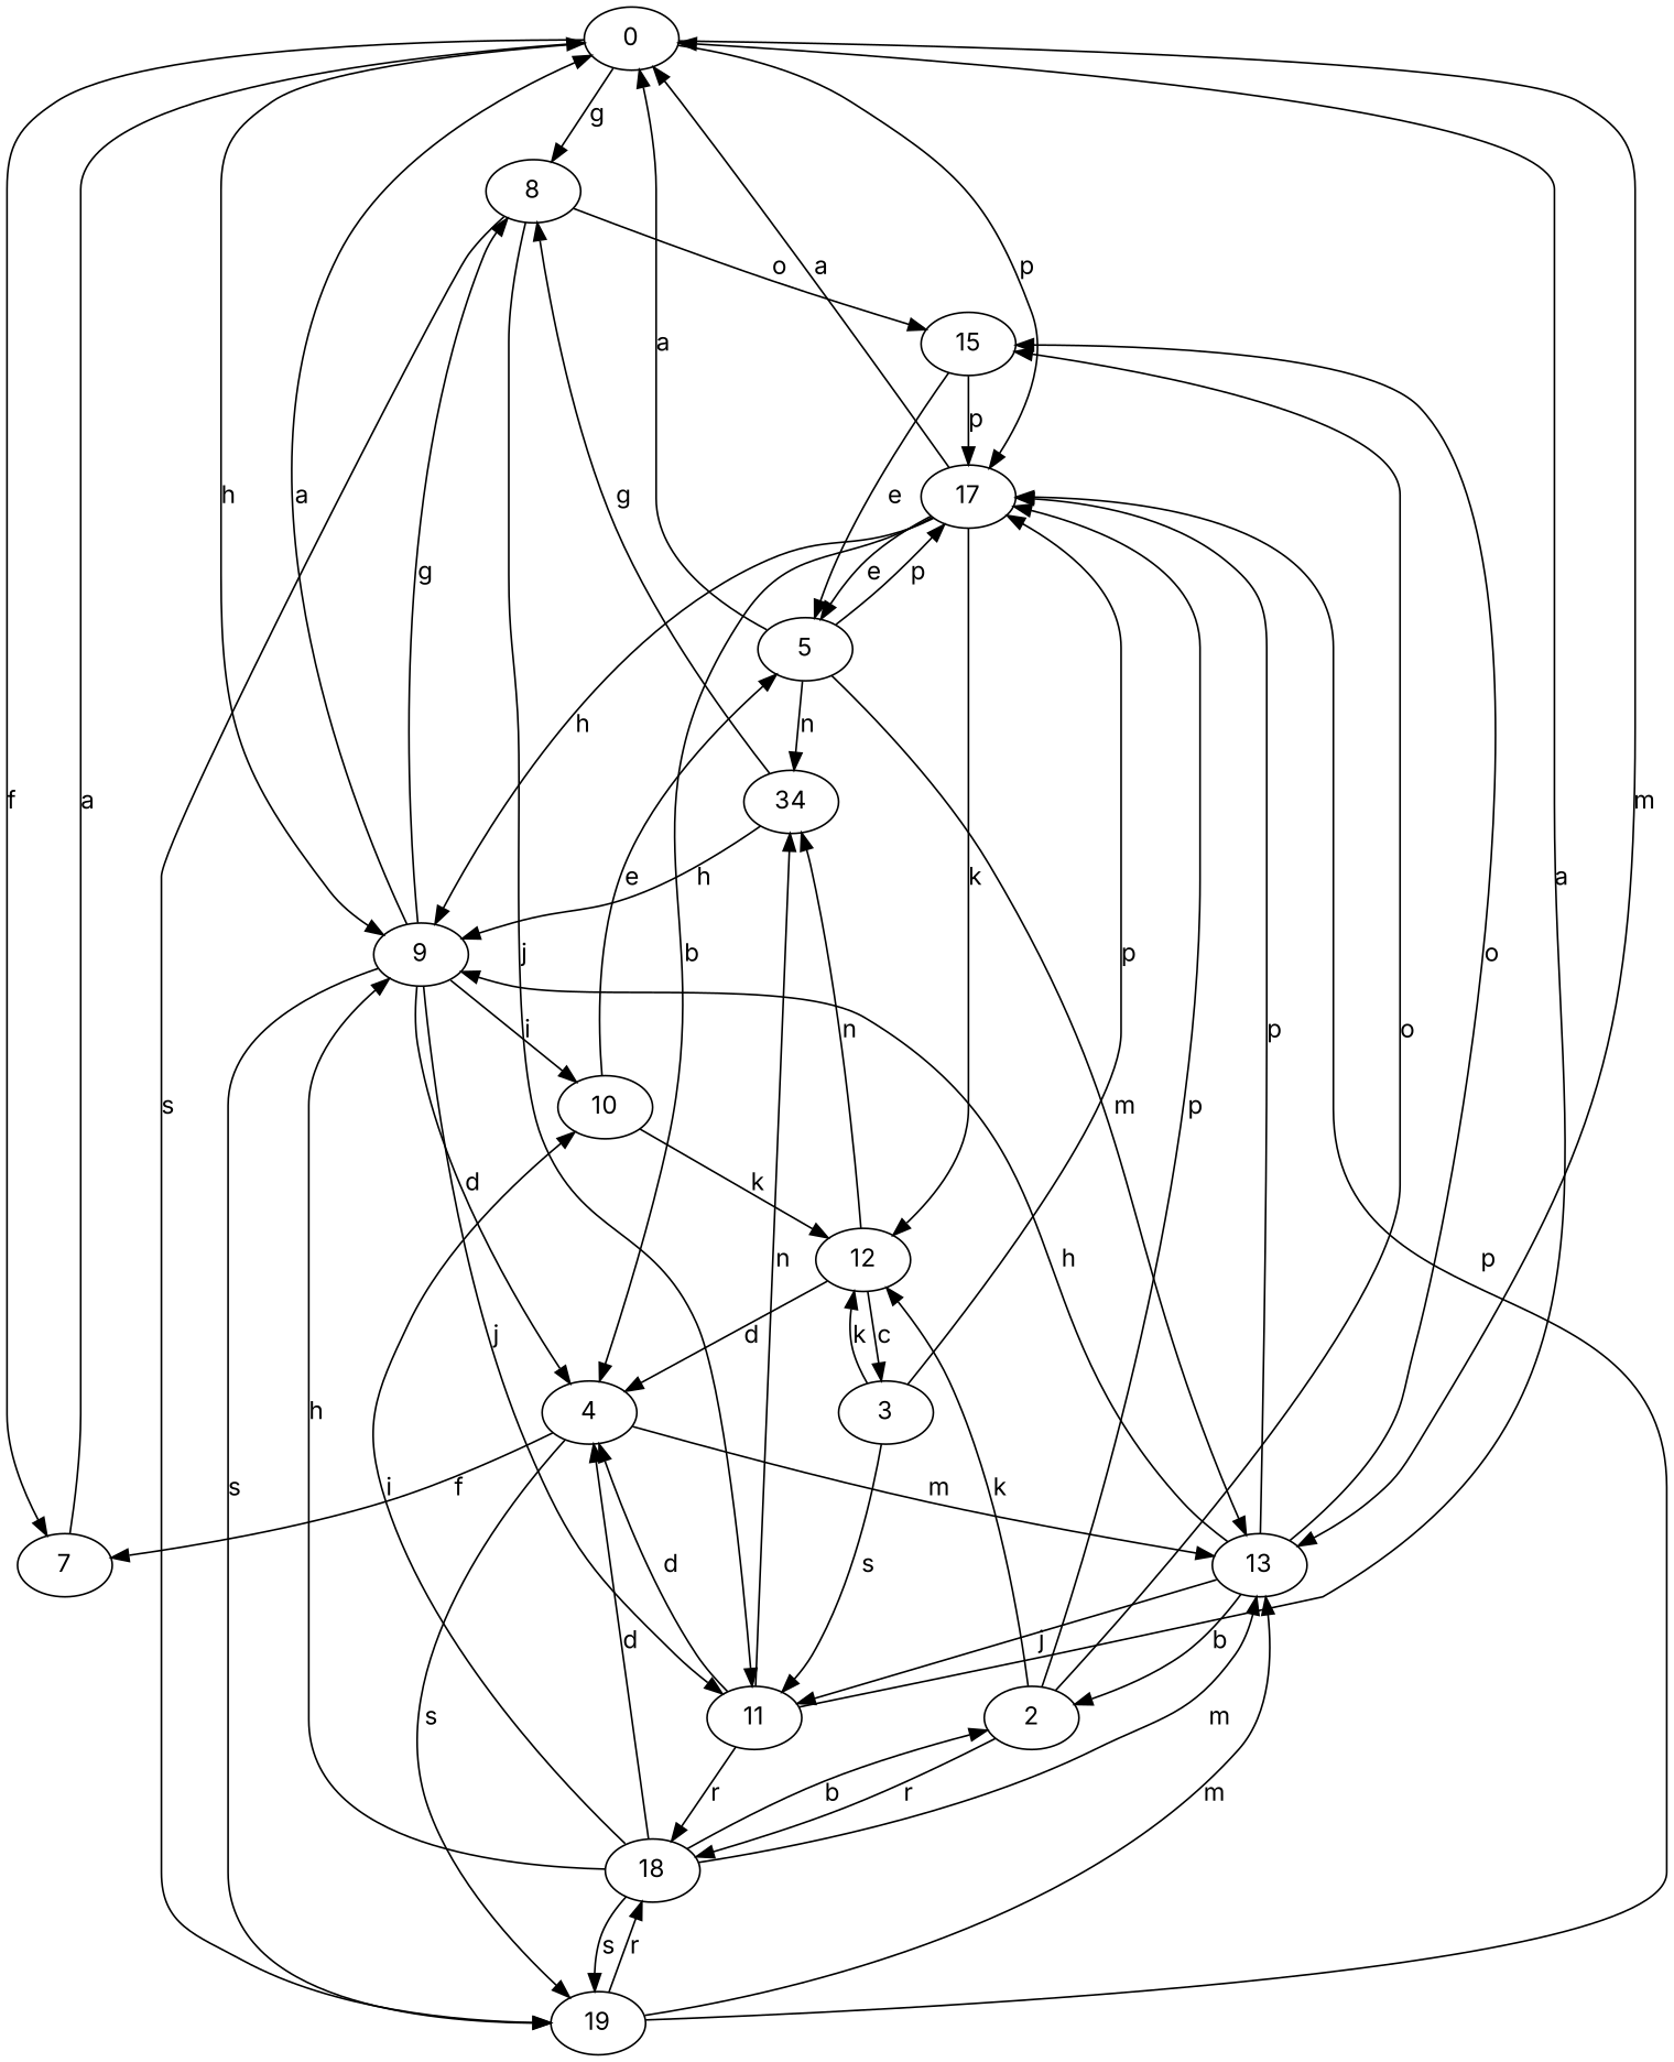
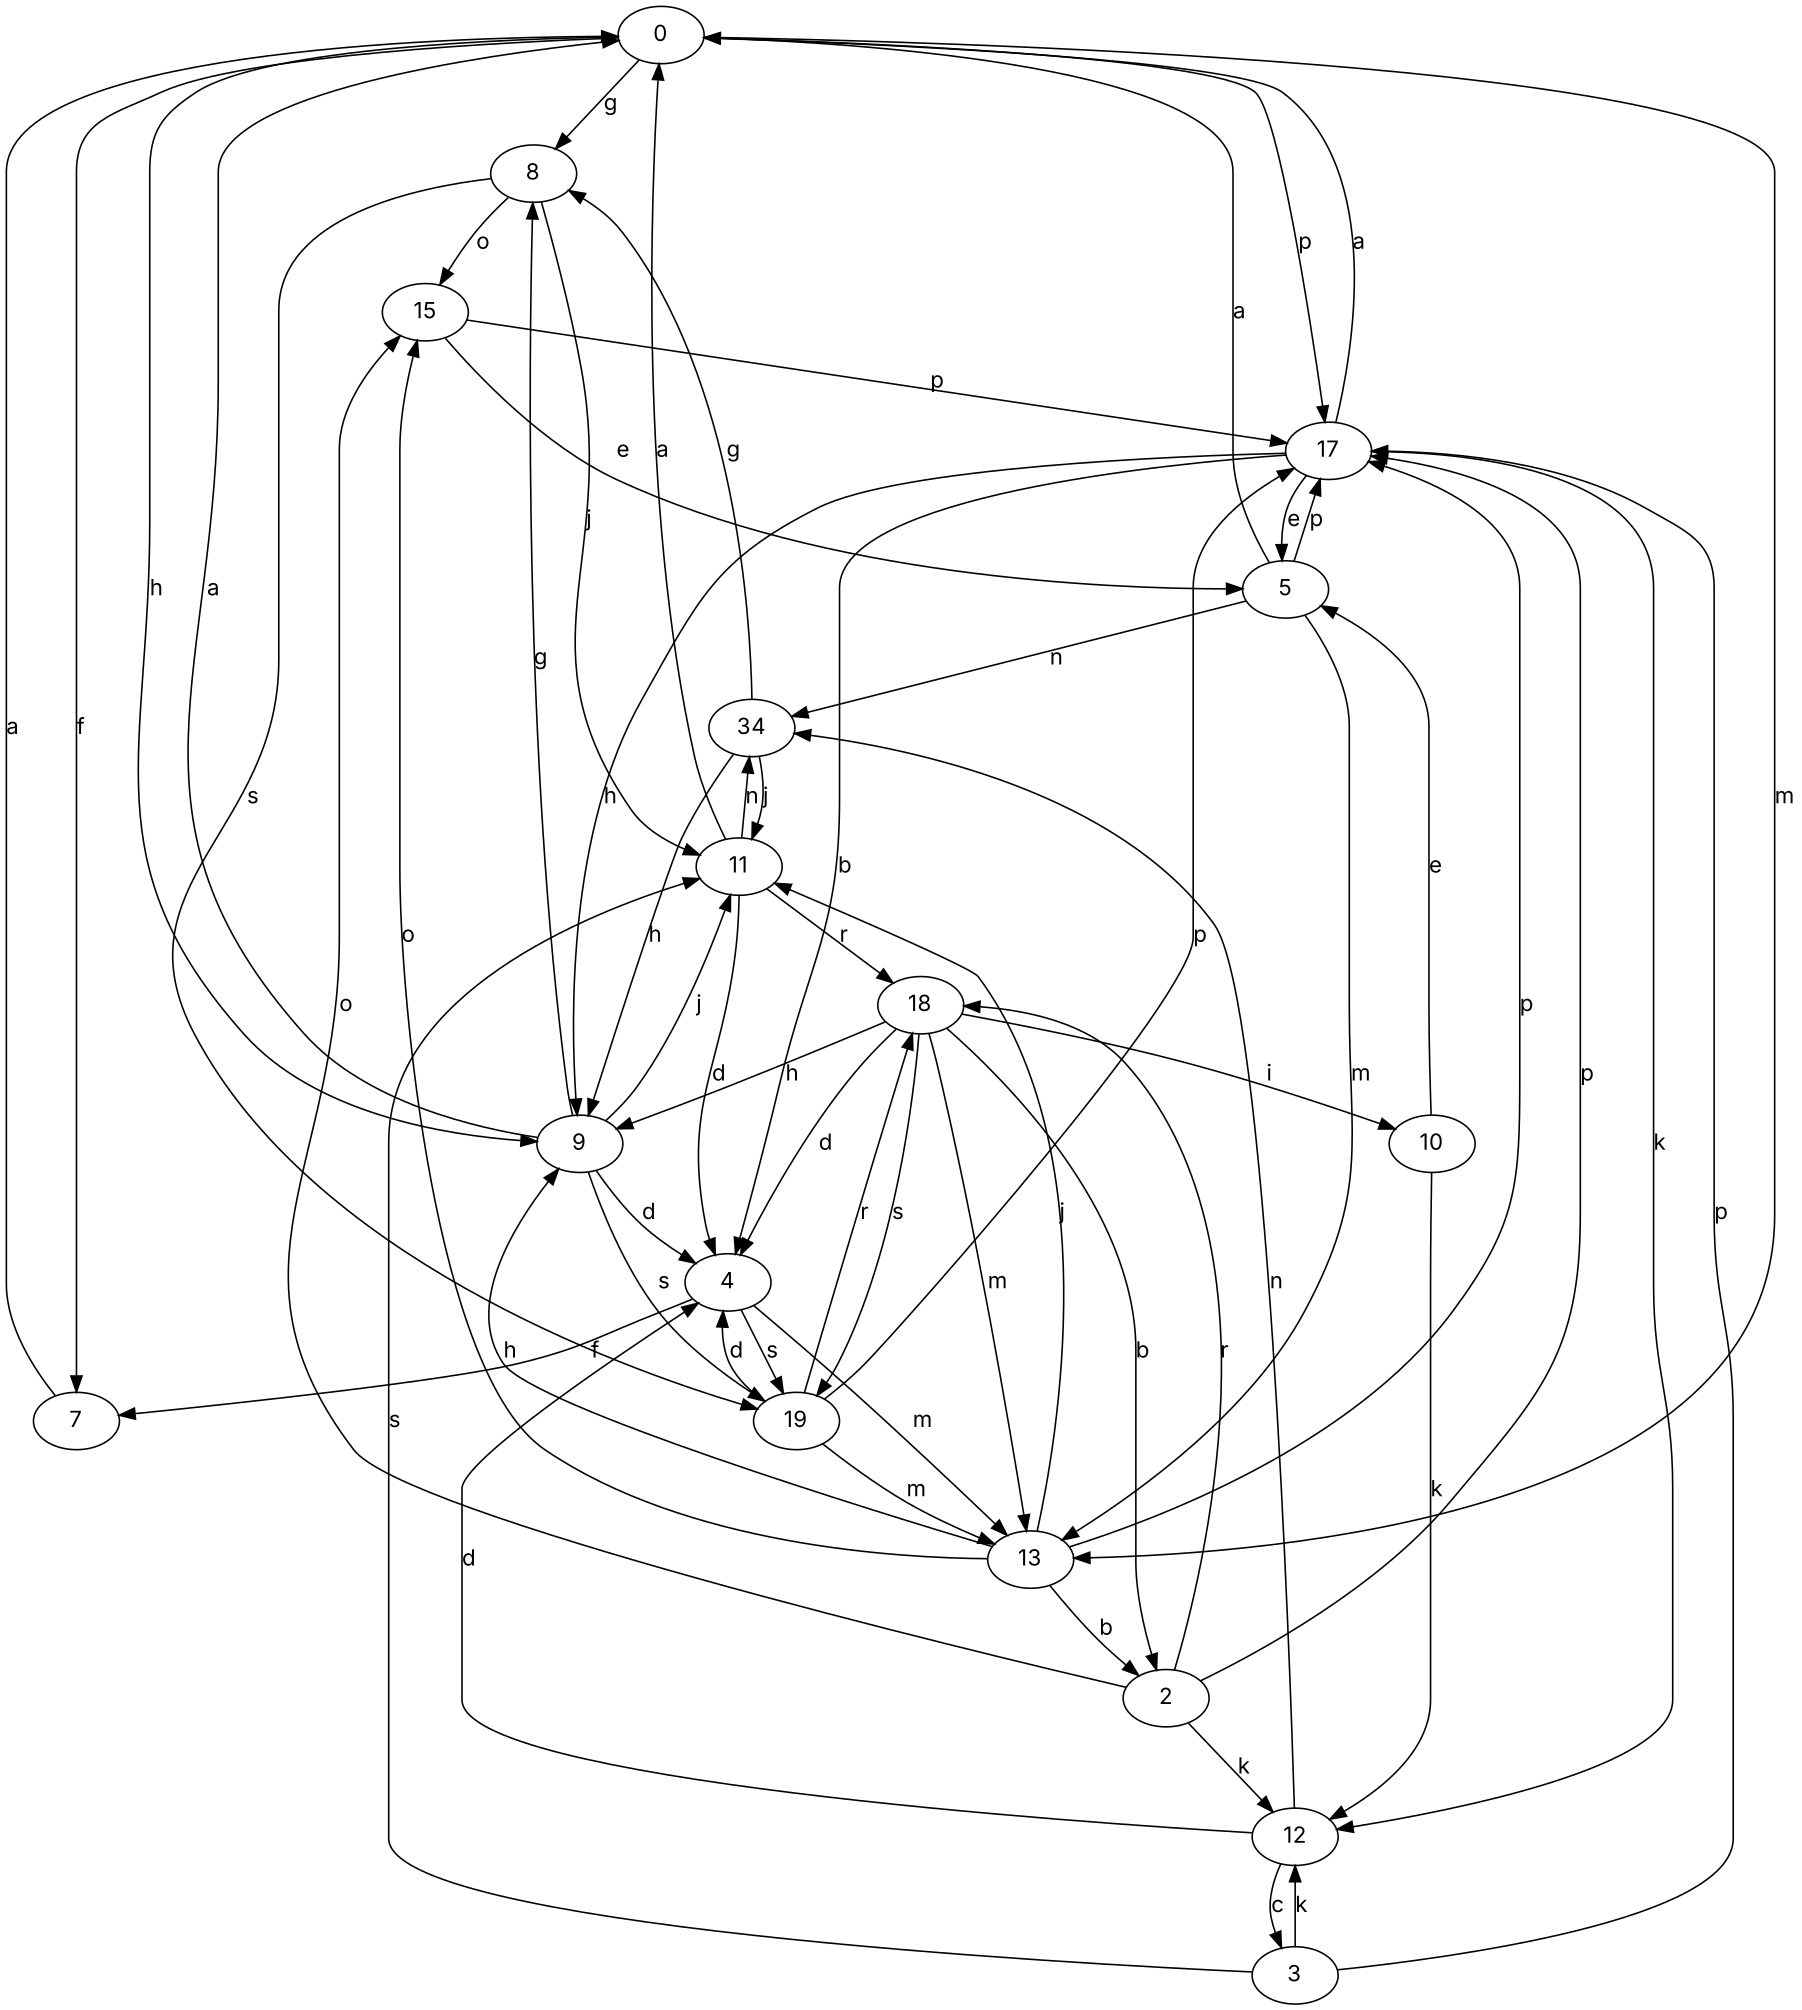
  strict digraph {
    fontname=Inter
    node [fontname=Inter]
    edge [fontname=Inter]
    0
    7
    8
    9
    13
    17
    15
    19
    11
    4
    10
    2
    12
    5
    18
    3
    n17 [label=34]
    0 -> 7 [label=f]
    0 -> 8 [label=g]
    0 -> 9 [label=h]
    0 -> 13 [label=m]
    0 -> 17 [label=p]
    7 -> 0 [label=a]
    8 -> 15 [label=o]
    8 -> 19 [label=s]
    8 -> 11 [label=j]
    9 -> 0 [label=a]
    9 -> 8 [label=g]
    9 -> 19 [label=s]
    9 -> 11 [label=j]
    9 -> 4 [label=d]
-   9 -> 10 [label=i]
    13 -> 9 [label=h]
    13 -> 17 [label=p]
    13 -> 15 [label=o]
    13 -> 11 [label=j]
    13 -> 2 [label=b]
    17 -> 0 [label=a]
    17 -> 9 [label=h]
    17 -> 4 [label=b]
    17 -> 12 [label=k]
    17 -> 5 [label=e]
    15 -> 17 [label=p]
    15 -> 5 [label=e]
    19 -> 13 [label=m]
    19 -> 17 [label=p]
+   19 -> 4 [label=d]
    19 -> 18 [label=r]
    11 -> 0 [label=a]
    11 -> 4 [label=d]
    11 -> 18 [label=r]
    11 -> n17 [label=n]
    4 -> 7 [label=f]
    4 -> 13 [label=m]
    4 -> 19 [label=s]
    10 -> 12 [label=k]
    10 -> 5 [label=e]
    2 -> 17 [label=p]
    2 -> 15 [label=o]
    2 -> 12 [label=k]
    2 -> 18 [label=r]
    12 -> 4 [label=d]
    12 -> 3 [label=c]
    12 -> n17 [label=n]
    5 -> 0 [label=a]
    5 -> 13 [label=m]
    5 -> 17 [label=p]
    5 -> n17 [label=n]
    18 -> 9 [label=h]
    18 -> 13 [label=m]
    18 -> 19 [label=s]
    18 -> 4 [label=d]
    18 -> 10 [label=i]
    18 -> 2 [label=b]
    3 -> 17 [label=p]
    3 -> 11 [label=s]
    3 -> 12 [label=k]
    n17 -> 8 [label=g]
    n17 -> 9 [label=h]
+   n17 -> 11 [label=j]
  }
